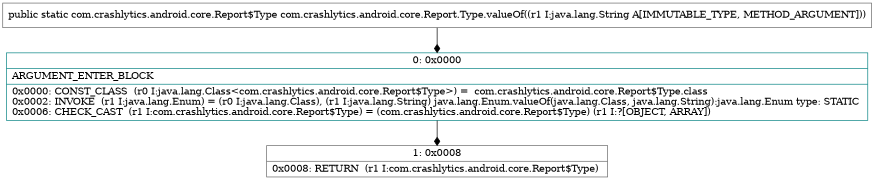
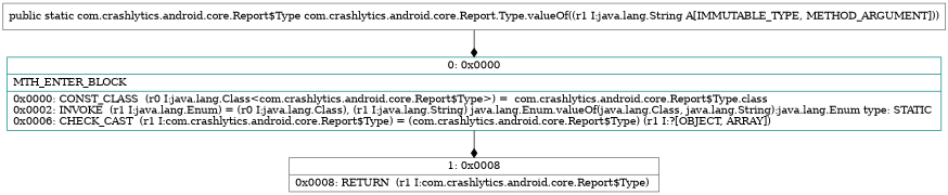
  digraph {
    node [shape=record color=gray40]
    edge [arrowhead=diamond]
-   n1 [label="{0\:\ 0x0000|ARGUMENT_ENTER_BLOCK\l|0x0000: CONST_CLASS  (r0 I:java.lang.Class\<com.crashlytics.android.core.Report$Type\>) =  com.crashlytics.android.core.Report$Type.class \l0x0002: INVOKE  (r1 I:java.lang.Enum) = (r0 I:java.lang.Class), (r1 I:java.lang.String) java.lang.Enum.valueOf(java.lang.Class, java.lang.String):java.lang.Enum type: STATIC \l0x0006: CHECK_CAST  (r1 I:com.crashlytics.android.core.Report$Type) = (com.crashlytics.android.core.Report$Type) (r1 I:?[OBJECT, ARRAY]) \l}" color=teal]
+   n1 [label="{0\:\ 0x0000|MTH_ENTER_BLOCK\l|0x0000: CONST_CLASS  (r0 I:java.lang.Class\<com.crashlytics.android.core.Report$Type\>) =  com.crashlytics.android.core.Report$Type.class \l0x0002: INVOKE  (r1 I:java.lang.Enum) = (r0 I:java.lang.Class), (r1 I:java.lang.String) java.lang.Enum.valueOf(java.lang.Class, java.lang.String):java.lang.Enum type: STATIC \l0x0006: CHECK_CAST  (r1 I:com.crashlytics.android.core.Report$Type) = (com.crashlytics.android.core.Report$Type) (r1 I:?[OBJECT, ARRAY]) \l}" color=teal]
    n2 [label="{1\:\ 0x0008|0x0008: RETURN  (r1 I:com.crashlytics.android.core.Report$Type) \l}"]
    n3 [label="{public static com.crashlytics.android.core.Report$Type com.crashlytics.android.core.Report.Type.valueOf((r1 I:java.lang.String A[IMMUTABLE_TYPE, METHOD_ARGUMENT])) }"]
    n1 -> n2
    n3 -> n1
  }
